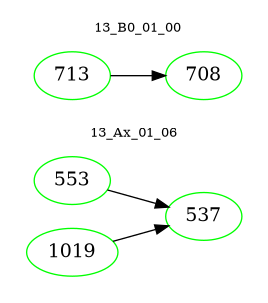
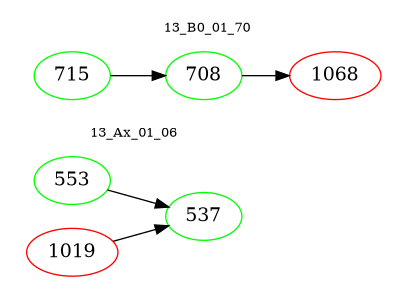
  digraph {
    rankdir=LR
    node [color=green]
    edge [color=black]
    n1 [label=553]
    n2 [label=537]
-   n3 [label=1019]
-   n4 [label=713]
+   n3 [color=red label=1019]
+   n4 [label=715]
    n5 [label=708]
+   n6 [color=red label=1068]
    subgraph cluster_1 {
      color=white
      fontsize=10
      label="13_Ax_01_06"
      n1
      n2
      n3
    }
    subgraph cluster_2 {
      color=white
      fontsize=10
-     label="13_B0_01_00"
+     label="13_B0_01_70"
      n4
      n5
+     n6
    }
    n1 -> n2
    n3 -> n2
    n4 -> n5
+   n5 -> n6
  }
